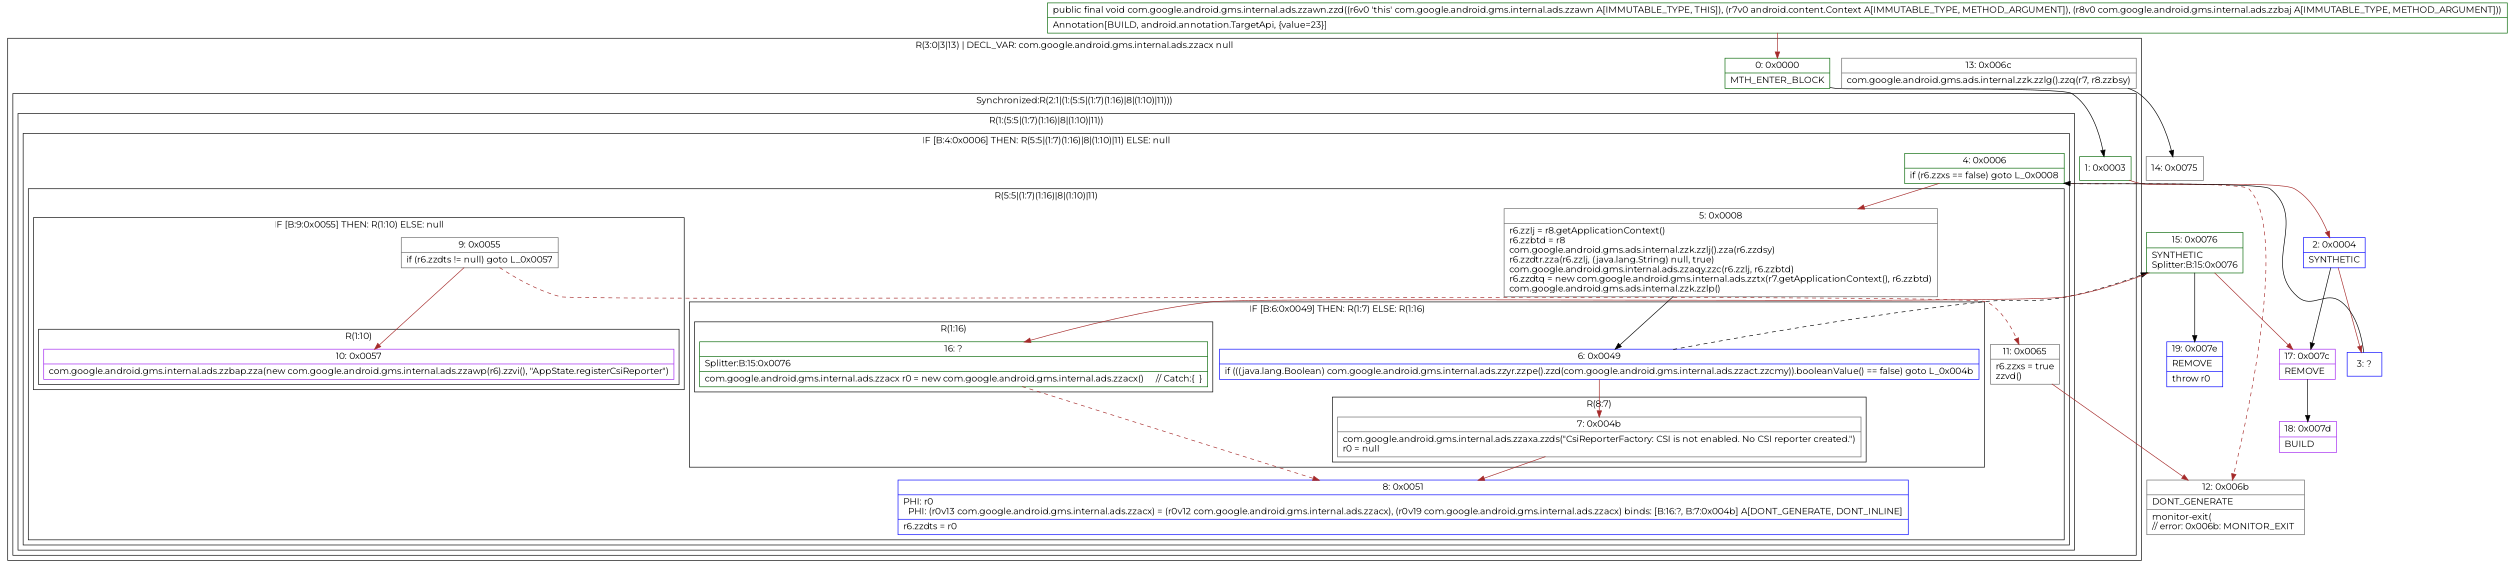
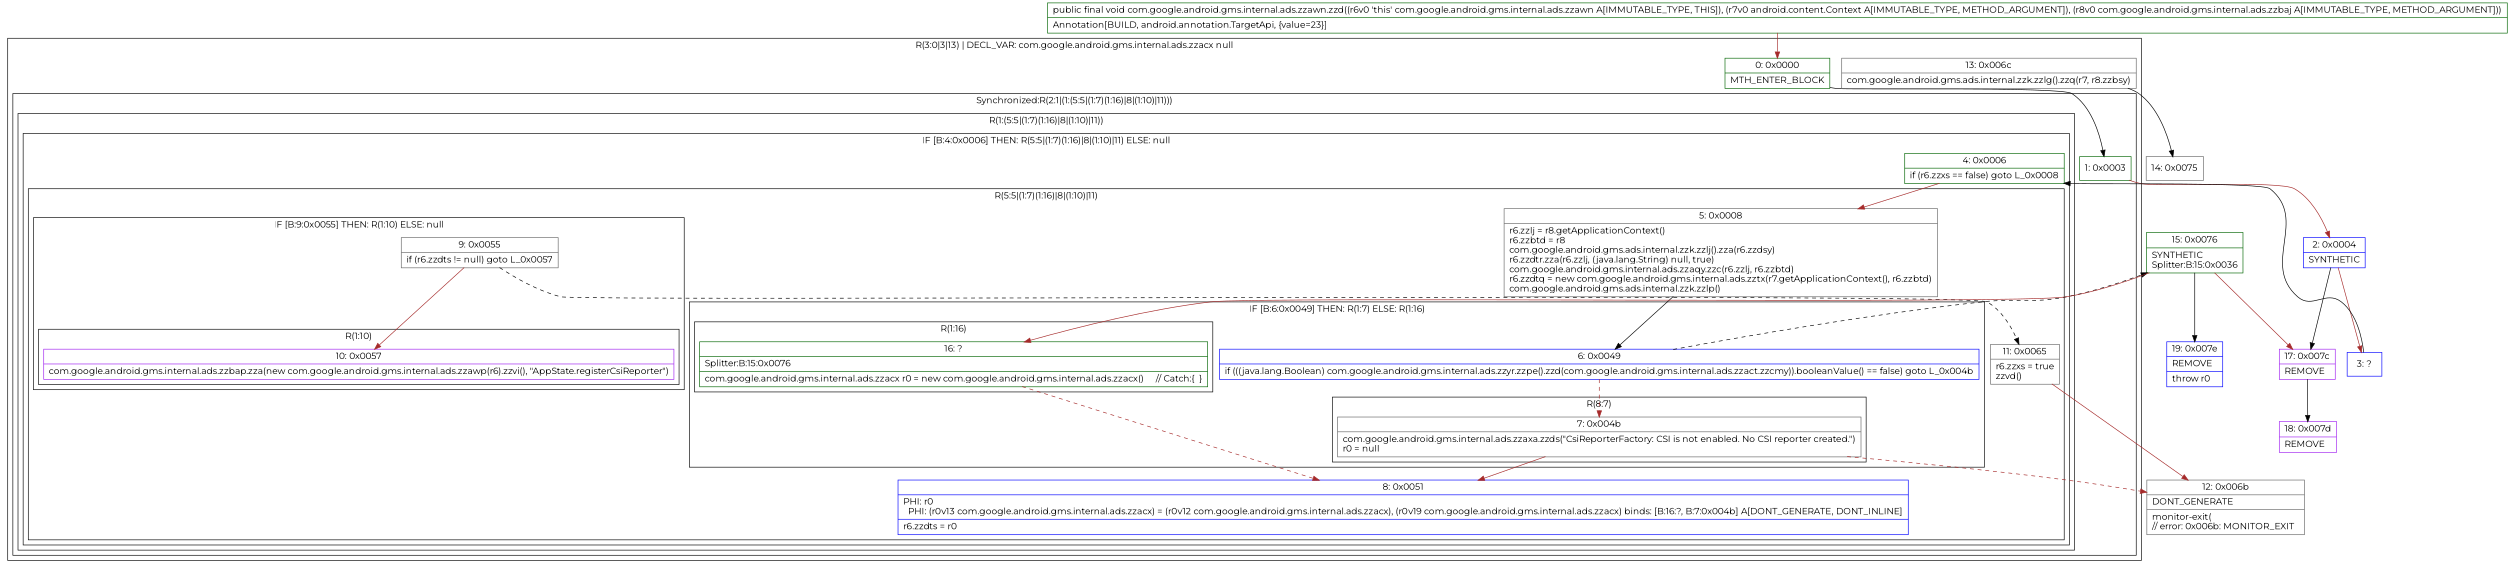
  digraph {
    fontname=Montserrat
    node [color=gray40 fontname=Montserrat shape=record]
    edge [color=brown fontname=Montserrat]
    n1 [label="{7\:\ 0x004b|com.google.android.gms.internal.ads.zzaxa.zzds(\"CsiReporterFactory: CSI is not enabled. No CSI reporter created.\")\lr0 = null\l}"]
    n2 [color=darkgreen label="{16\:\ ?|Splitter:B:15:0x0076\l|com.google.android.gms.internal.ads.zzacx r0 = new com.google.android.gms.internal.ads.zzacx()     \/\/ Catch:\{  \}\l}"]
    n3 [color=blue label="{6\:\ 0x0049|if (((java.lang.Boolean) com.google.android.gms.internal.ads.zzyr.zzpe().zzd(com.google.android.gms.internal.ads.zzact.zzcmy)).booleanValue() == false) goto L_0x004b\l}"]
    n4 [color=purple label="{10\:\ 0x0057|com.google.android.gms.internal.ads.zzbap.zza(new com.google.android.gms.internal.ads.zzawp(r6).zzvi(), \"AppState.registerCsiReporter\")\l}"]
    n5 [label="{9\:\ 0x0055|if (r6.zzdts != null) goto L_0x0057\l}"]
    n6 [label="{5\:\ 0x0008|r6.zzlj = r8.getApplicationContext()\lr6.zzbtd = r8\lcom.google.android.gms.ads.internal.zzk.zzlj().zza(r6.zzdsy)\lr6.zzdtr.zza(r6.zzlj, (java.lang.String) null, true)\lcom.google.android.gms.internal.ads.zzaqy.zzc(r6.zzlj, r6.zzbtd)\lr6.zzdtq = new com.google.android.gms.internal.ads.zztx(r7.getApplicationContext(), r6.zzbtd)\lcom.google.android.gms.ads.internal.zzk.zzlp()\l}"]
    n7 [color=blue label="{8\:\ 0x0051|PHI: r0 \l  PHI: (r0v13 com.google.android.gms.internal.ads.zzacx) = (r0v12 com.google.android.gms.internal.ads.zzacx), (r0v19 com.google.android.gms.internal.ads.zzacx) binds: [B:16:?, B:7:0x004b] A[DONT_GENERATE, DONT_INLINE]\l|r6.zzdts = r0\l}"]
    n8 [label="{11\:\ 0x0065|r6.zzxs = true\lzzvd()\l}"]
    n9 [color=darkgreen label="{4\:\ 0x0006|if (r6.zzxs == false) goto L_0x0008\l}"]
    n10 [color=darkgreen label="{1\:\ 0x0003}"]
    n11 [color=darkgreen label="{0\:\ 0x0000|MTH_ENTER_BLOCK\l}"]
    n12 [label="{13\:\ 0x006c|com.google.android.gms.ads.internal.zzk.zzlg().zzq(r7, r8.zzbsy)\l}"]
-   n13 [color=darkgreen label="{15\:\ 0x0076|SYNTHETIC\lSplitter:B:15:0x0076\l}"]
+   n13 [color=darkgreen label="{15\:\ 0x0076|SYNTHETIC\lSplitter:B:15:0x0036\l}"]
    n14 [label="{12\:\ 0x006b|DONT_GENERATE\l|monitor\-exit(\l\/\/ error: 0x006b: MONITOR_EXIT  \l}"]
    n15 [color=blue label="{2\:\ 0x0004|SYNTHETIC\l}"]
    n16 [label="{14\:\ 0x0075}"]
    n17 [color=blue label="{3\:\ ?}"]
    n18 [color=purple label="{17\:\ 0x007c|REMOVE\l}"]
    n19 [color=blue label="{19\:\ 0x007e|REMOVE\l|throw r0\l}"]
-   n20 [color=purple label="{18\:\ 0x007d|BUILD\l}"]
+   n20 [color=purple label="{18\:\ 0x007d|REMOVE\l}"]
    n21 [color=darkgreen label="{public final void com.google.android.gms.internal.ads.zzawn.zzd((r6v0 'this' com.google.android.gms.internal.ads.zzawn A[IMMUTABLE_TYPE, THIS]), (r7v0 android.content.Context A[IMMUTABLE_TYPE, METHOD_ARGUMENT]), (r8v0 com.google.android.gms.internal.ads.zzbaj A[IMMUTABLE_TYPE, METHOD_ARGUMENT]))  | Annotation[BUILD, android.annotation.TargetApi, \{value=23\}]\l}"]
    subgraph cluster_1 {
      label="R(3:0|3|13) | DECL_VAR: com.google.android.gms.internal.ads.zzacx null\l"
      n11
      n12
      subgraph cluster_2 {
        label="Synchronized:R(2:1|(1:(5:5|(1:7)(1:16)|8|(1:10)|11)))"
        n10
        subgraph cluster_3 {
          label="R(1:(5:5|(1:7)(1:16)|8|(1:10)|11))"
          subgraph cluster_4 {
            label="IF [B:4:0x0006] THEN: R(5:5|(1:7)(1:16)|8|(1:10)|11) ELSE: null"
            n9
            subgraph cluster_5 {
              label="R(5:5|(1:7)(1:16)|8|(1:10)|11)"
              n6
              n7
              n8
              subgraph cluster_6 {
                label="IF [B:6:0x0049] THEN: R(1:7) ELSE: R(1:16)"
                n3
                subgraph cluster_7 {
                  label="R(8:7)"
                  n1
                }
                subgraph cluster_8 {
                  label="R(1:16)"
                  n2
                }
              }
              subgraph cluster_9 {
                label="IF [B:9:0x0055] THEN: R(1:10) ELSE: null"
                n5
                subgraph cluster_10 {
                  label="R(1:10)"
                  n4
                }
              }
            }
          }
        }
      }
    }
    n1 -> n7
    n2 -> n7 [style=dashed]
-   n3 -> n1
+   n3 -> n1 [style=dashed]
    n3 -> n13 [color=black style=dashed]
    n5 -> n4
-   n5 -> n8 [style=dashed]
+   n5 -> n8 [color=black style=dashed]
    n6 -> n3 [color=black]
    n8 -> n14
    n9 -> n6
-   n9 -> n14 [style=dashed]
+   n1 -> n14 [style=dashed]
    n10 -> n15
    n11 -> n10 [color=black]
    n12 -> n16 [color=black]
    n13 -> n2
    n13 -> n18
    n13 -> n19 [color=black]
    n15 -> n17
    n15 -> n18 [color=black]
    n17 -> n9 [color=black]
    n18 -> n20 [color=black]
    n21 -> n11
  }
